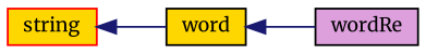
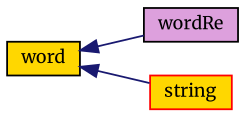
  digraph {
    fontname=Merriweather
    rankdir=LR
    node [color=black fillcolor=gold fontname=Merriweather fontsize=10 shape=record style=filled]
    edge [color=midnightblue dir=back fontname=Merriweather fontsize=10 labelfontname=Helvetica labelfontsize=10 style=solid]
    n1 [fontcolor=black height=0.2 label=word width=0.4]
    n2 [fillcolor=plum height=0.2 label=wordRe width=0.4]
    n3 [color=red height=0.2 label=string width=0.4]
    n1 -> n2
-   n3 -> n1
+   n1 -> n3
  }
